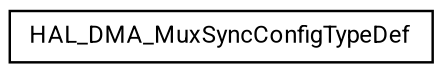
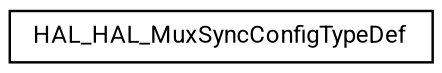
  digraph {
    rankdir=LR
    fontname=Roboto
-   n1 [color=black fillcolor=white fontname=Roboto fontsize=10 height=0.2 label=HAL_DMA_MuxSyncConfigTypeDef shape=record style=filled width=0.4]
+   n1 [color=black fillcolor=white fontname=Roboto fontsize=10 height=0.2 label=HAL_HAL_MuxSyncConfigTypeDef shape=record style=filled width=0.4]
  }
